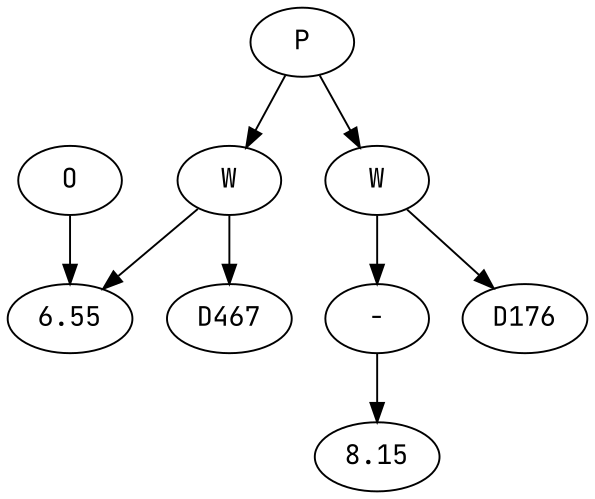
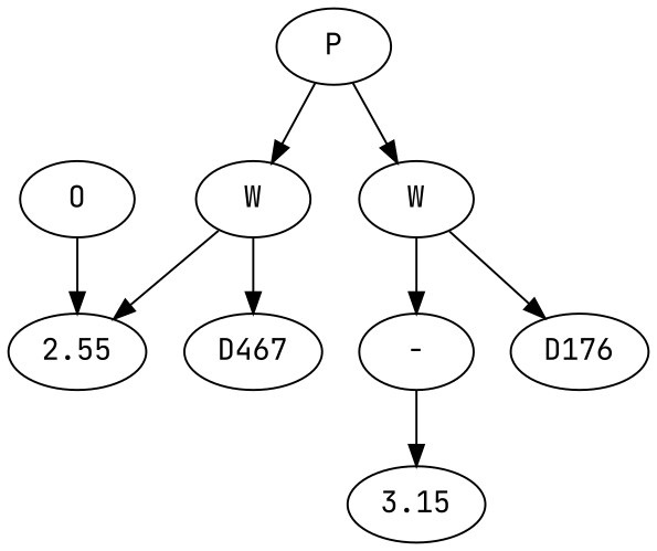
  digraph {
    fontname="JetBrains Mono"
    node [fontname="JetBrains Mono"]
    edge [fontname="JetBrains Mono"]
    n1 [label=O]
-   n2 [label=6.55]
+   n2 [label=2.55]
    n3 [label=P]
    n4 [label=W]
    n5 [label=W]
    n6 [label="-"]
    n7 [label=D176]
    n8 [label=D467]
-   n9 [label=8.15]
+   n9 [label=3.15]
    n1 -> n2
    n3 -> n4
    n3 -> n5
    n4 -> n6
    n4 -> n7
    n5 -> n2
    n5 -> n8
    n6 -> n9
  }
